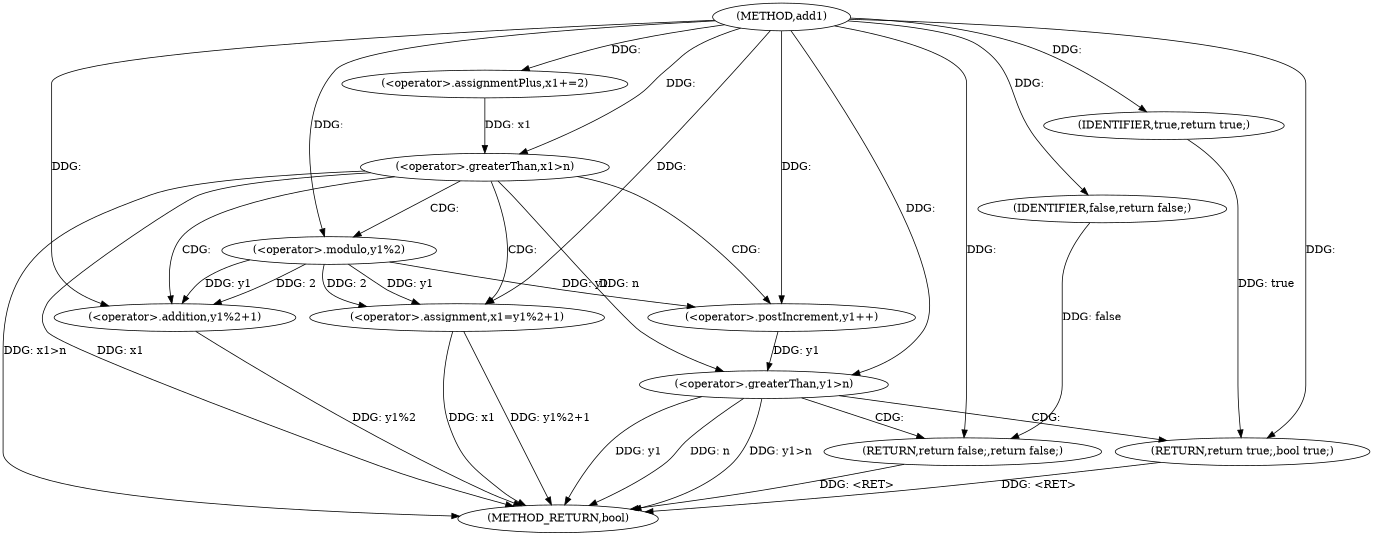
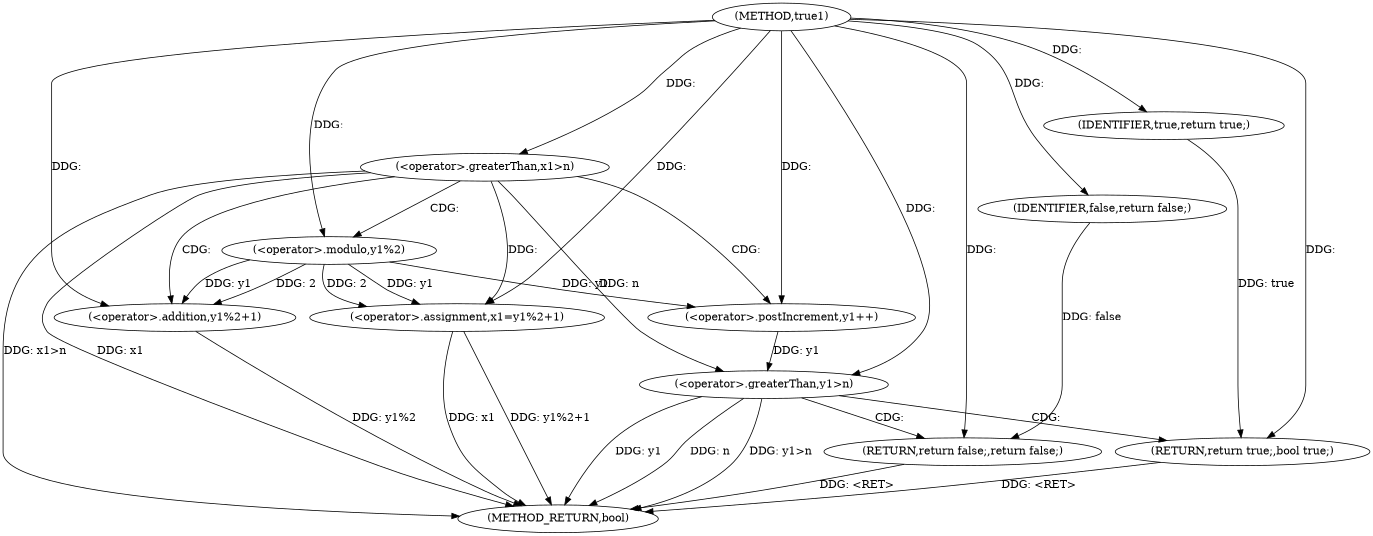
  digraph {
-   n1 [label="(METHOD,add1)"]
-   n2 [label="(<operator>.assignmentPlus,x1+=2)"]
+   n1 [label="(METHOD,true1)"]
    n3 [label="(<operator>.greaterThan,x1>n)"]
    n4 [label="(<operator>.greaterThan,y1>n)"]
    n5 [label="(RETURN,return false;,return false;)"]
    n6 [label="(<operator>.assignment,x1=y1%2+1)"]
    n7 [label="(<operator>.postIncrement,y1++)"]
    n8 [label="(IDENTIFIER,false,return false;)"]
    n9 [label="(RETURN,return true;,bool true;)"]
    n10 [label="(IDENTIFIER,true,return true;)"]
    n11 [label="(<operator>.addition,y1%2+1)"]
    n12 [label="(<operator>.modulo,y1%2)"]
    n13 [label="(METHOD_RETURN,bool)"]
-   n1 -> n2 [label="DDG: "]
    n1 -> n3 [label="DDG: "]
    n1 -> n4 [label="DDG: "]
    n1 -> n5 [label="DDG: "]
    n1 -> n6 [label="DDG: "]
    n1 -> n7 [label="DDG: "]
    n1 -> n8 [label="DDG: "]
    n1 -> n9 [label="DDG: "]
    n1 -> n10 [label="DDG: "]
    n1 -> n11 [label="DDG: "]
    n1 -> n12 [label="DDG: "]
-   n2 -> n3 [label="DDG: x1"]
    n3 -> n4 [label="DDG: n"]
-   n3 -> n6 [label="CDG: "]
+   n3 -> n6 [label="DDG: "]
    n3 -> n7 [label="CDG: "]
    n3 -> n11 [label="CDG: "]
    n3 -> n12 [label="CDG: "]
    n3 -> n13 [label="DDG: x1"]
    n3 -> n13 [label="DDG: x1>n"]
    n4 -> n5 [label="CDG: "]
    n4 -> n9 [label="CDG: "]
    n4 -> n13 [label="DDG: y1"]
    n4 -> n13 [label="DDG: n"]
    n4 -> n13 [label="DDG: y1>n"]
    n5 -> n13 [label="DDG: <RET>"]
    n6 -> n13 [label="DDG: x1"]
    n6 -> n13 [label="DDG: y1%2+1"]
    n7 -> n4 [label="DDG: y1"]
    n8 -> n5 [label="DDG: false"]
    n9 -> n13 [label="DDG: <RET>"]
    n10 -> n9 [label="DDG: true"]
    n11 -> n13 [label="DDG: y1%2"]
    n12 -> n6 [label="DDG: y1"]
    n12 -> n6 [label="DDG: 2"]
    n12 -> n7 [label="DDG: y1"]
    n12 -> n11 [label="DDG: y1"]
    n12 -> n11 [label="DDG: 2"]
  }
